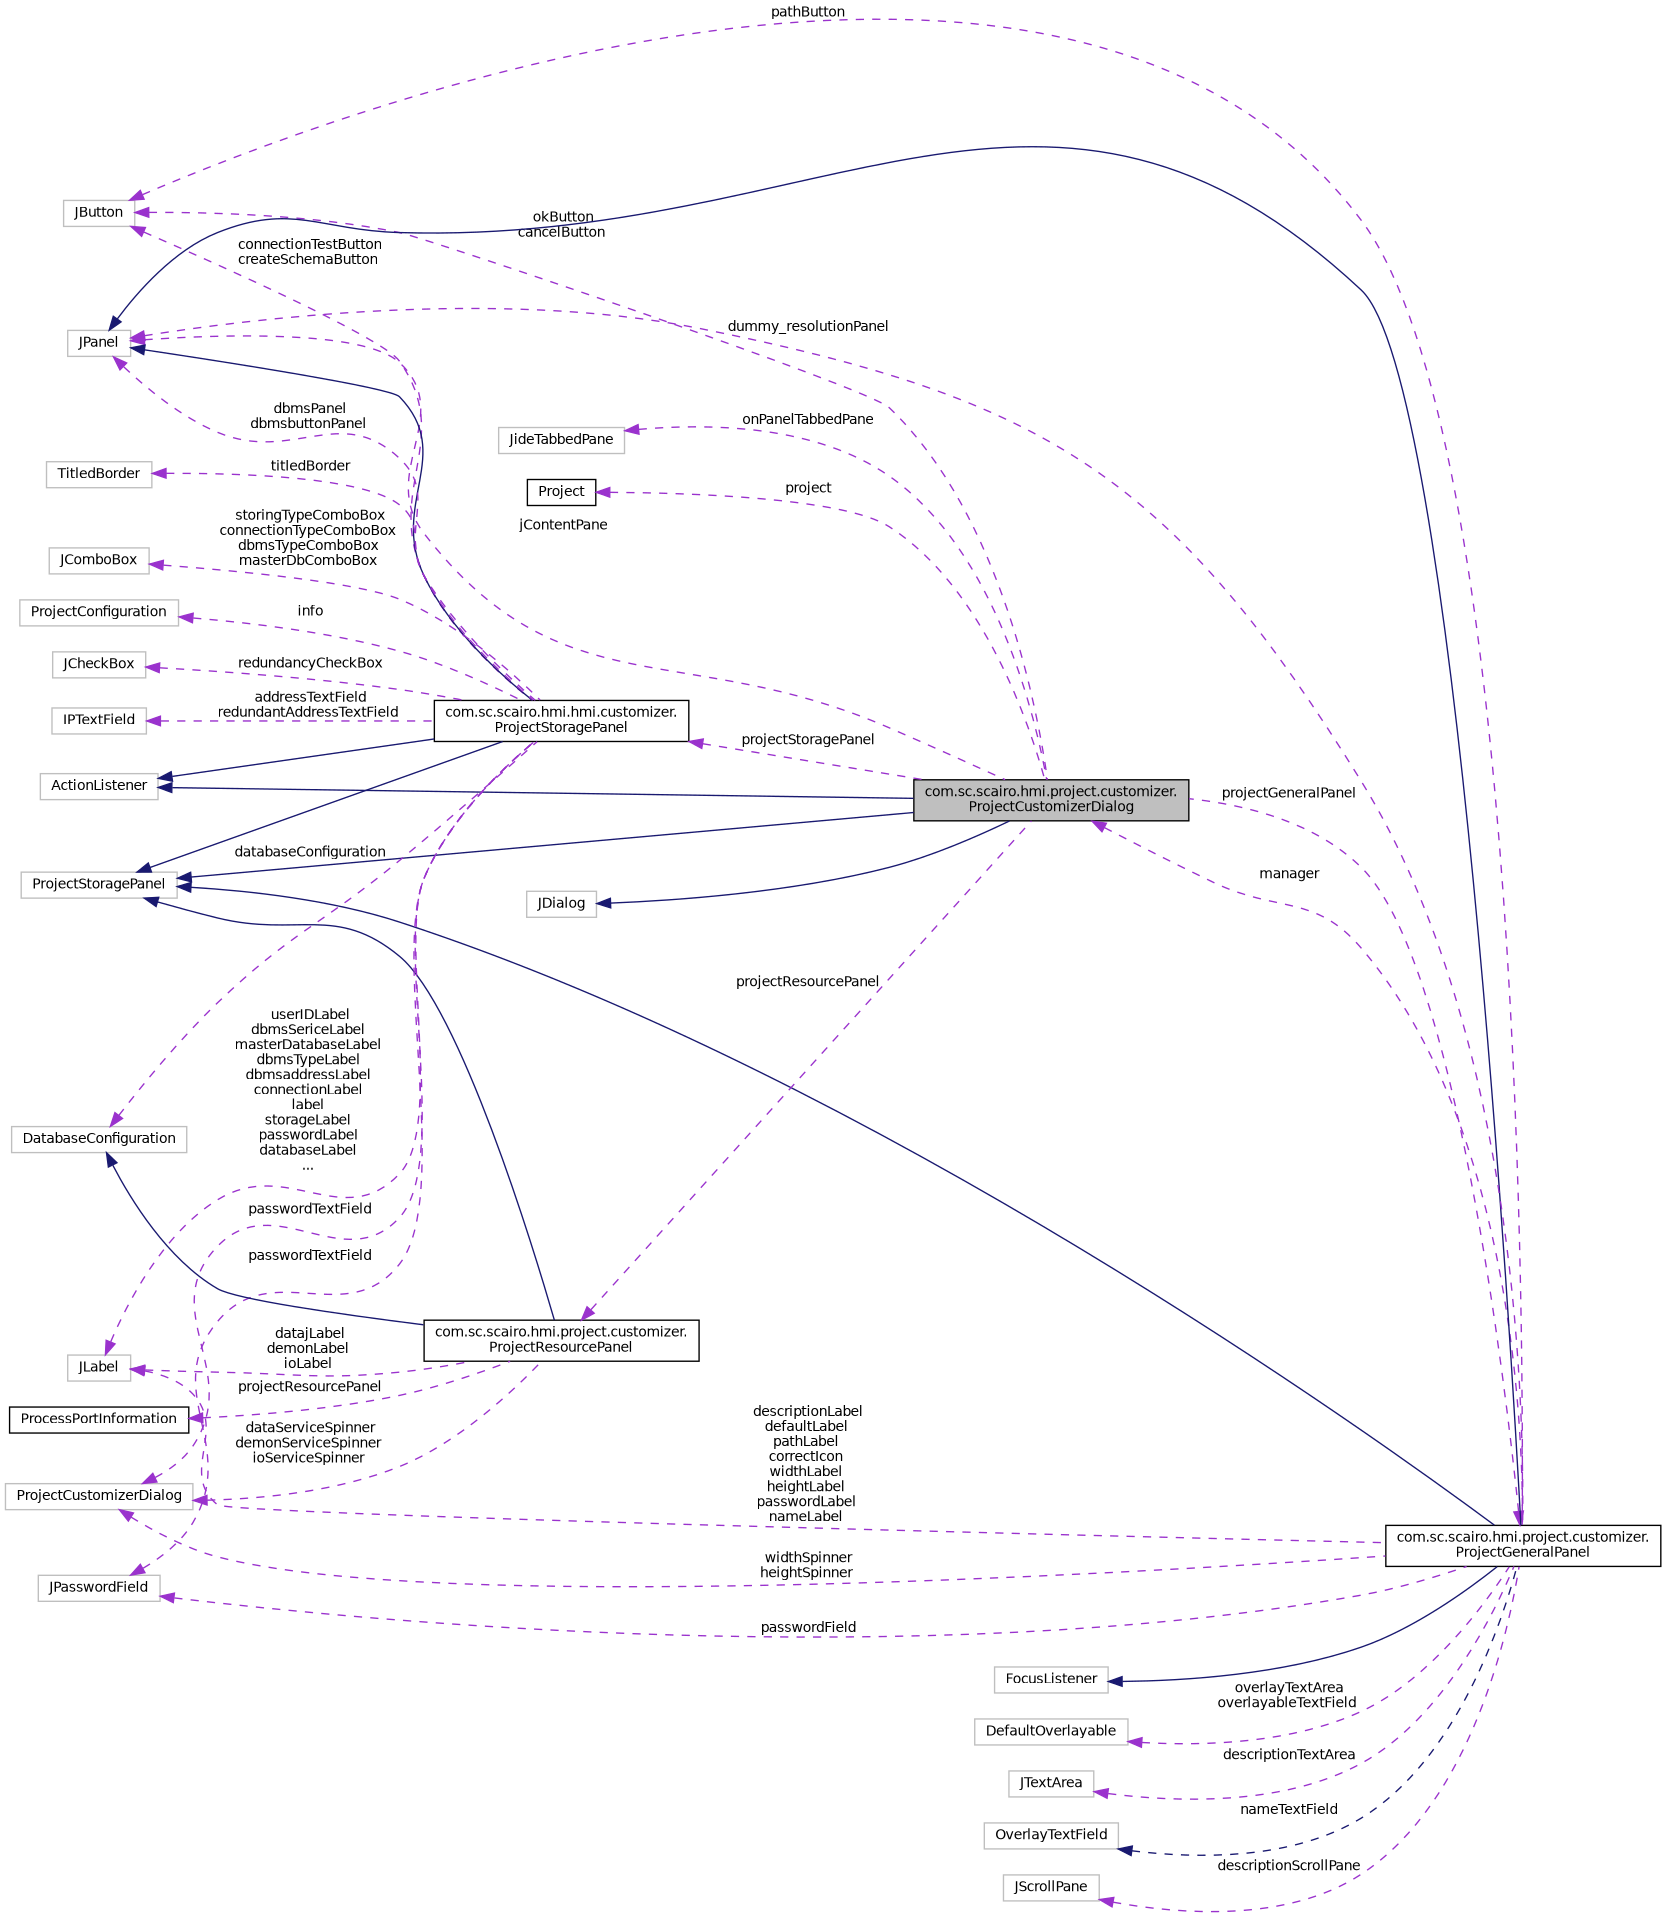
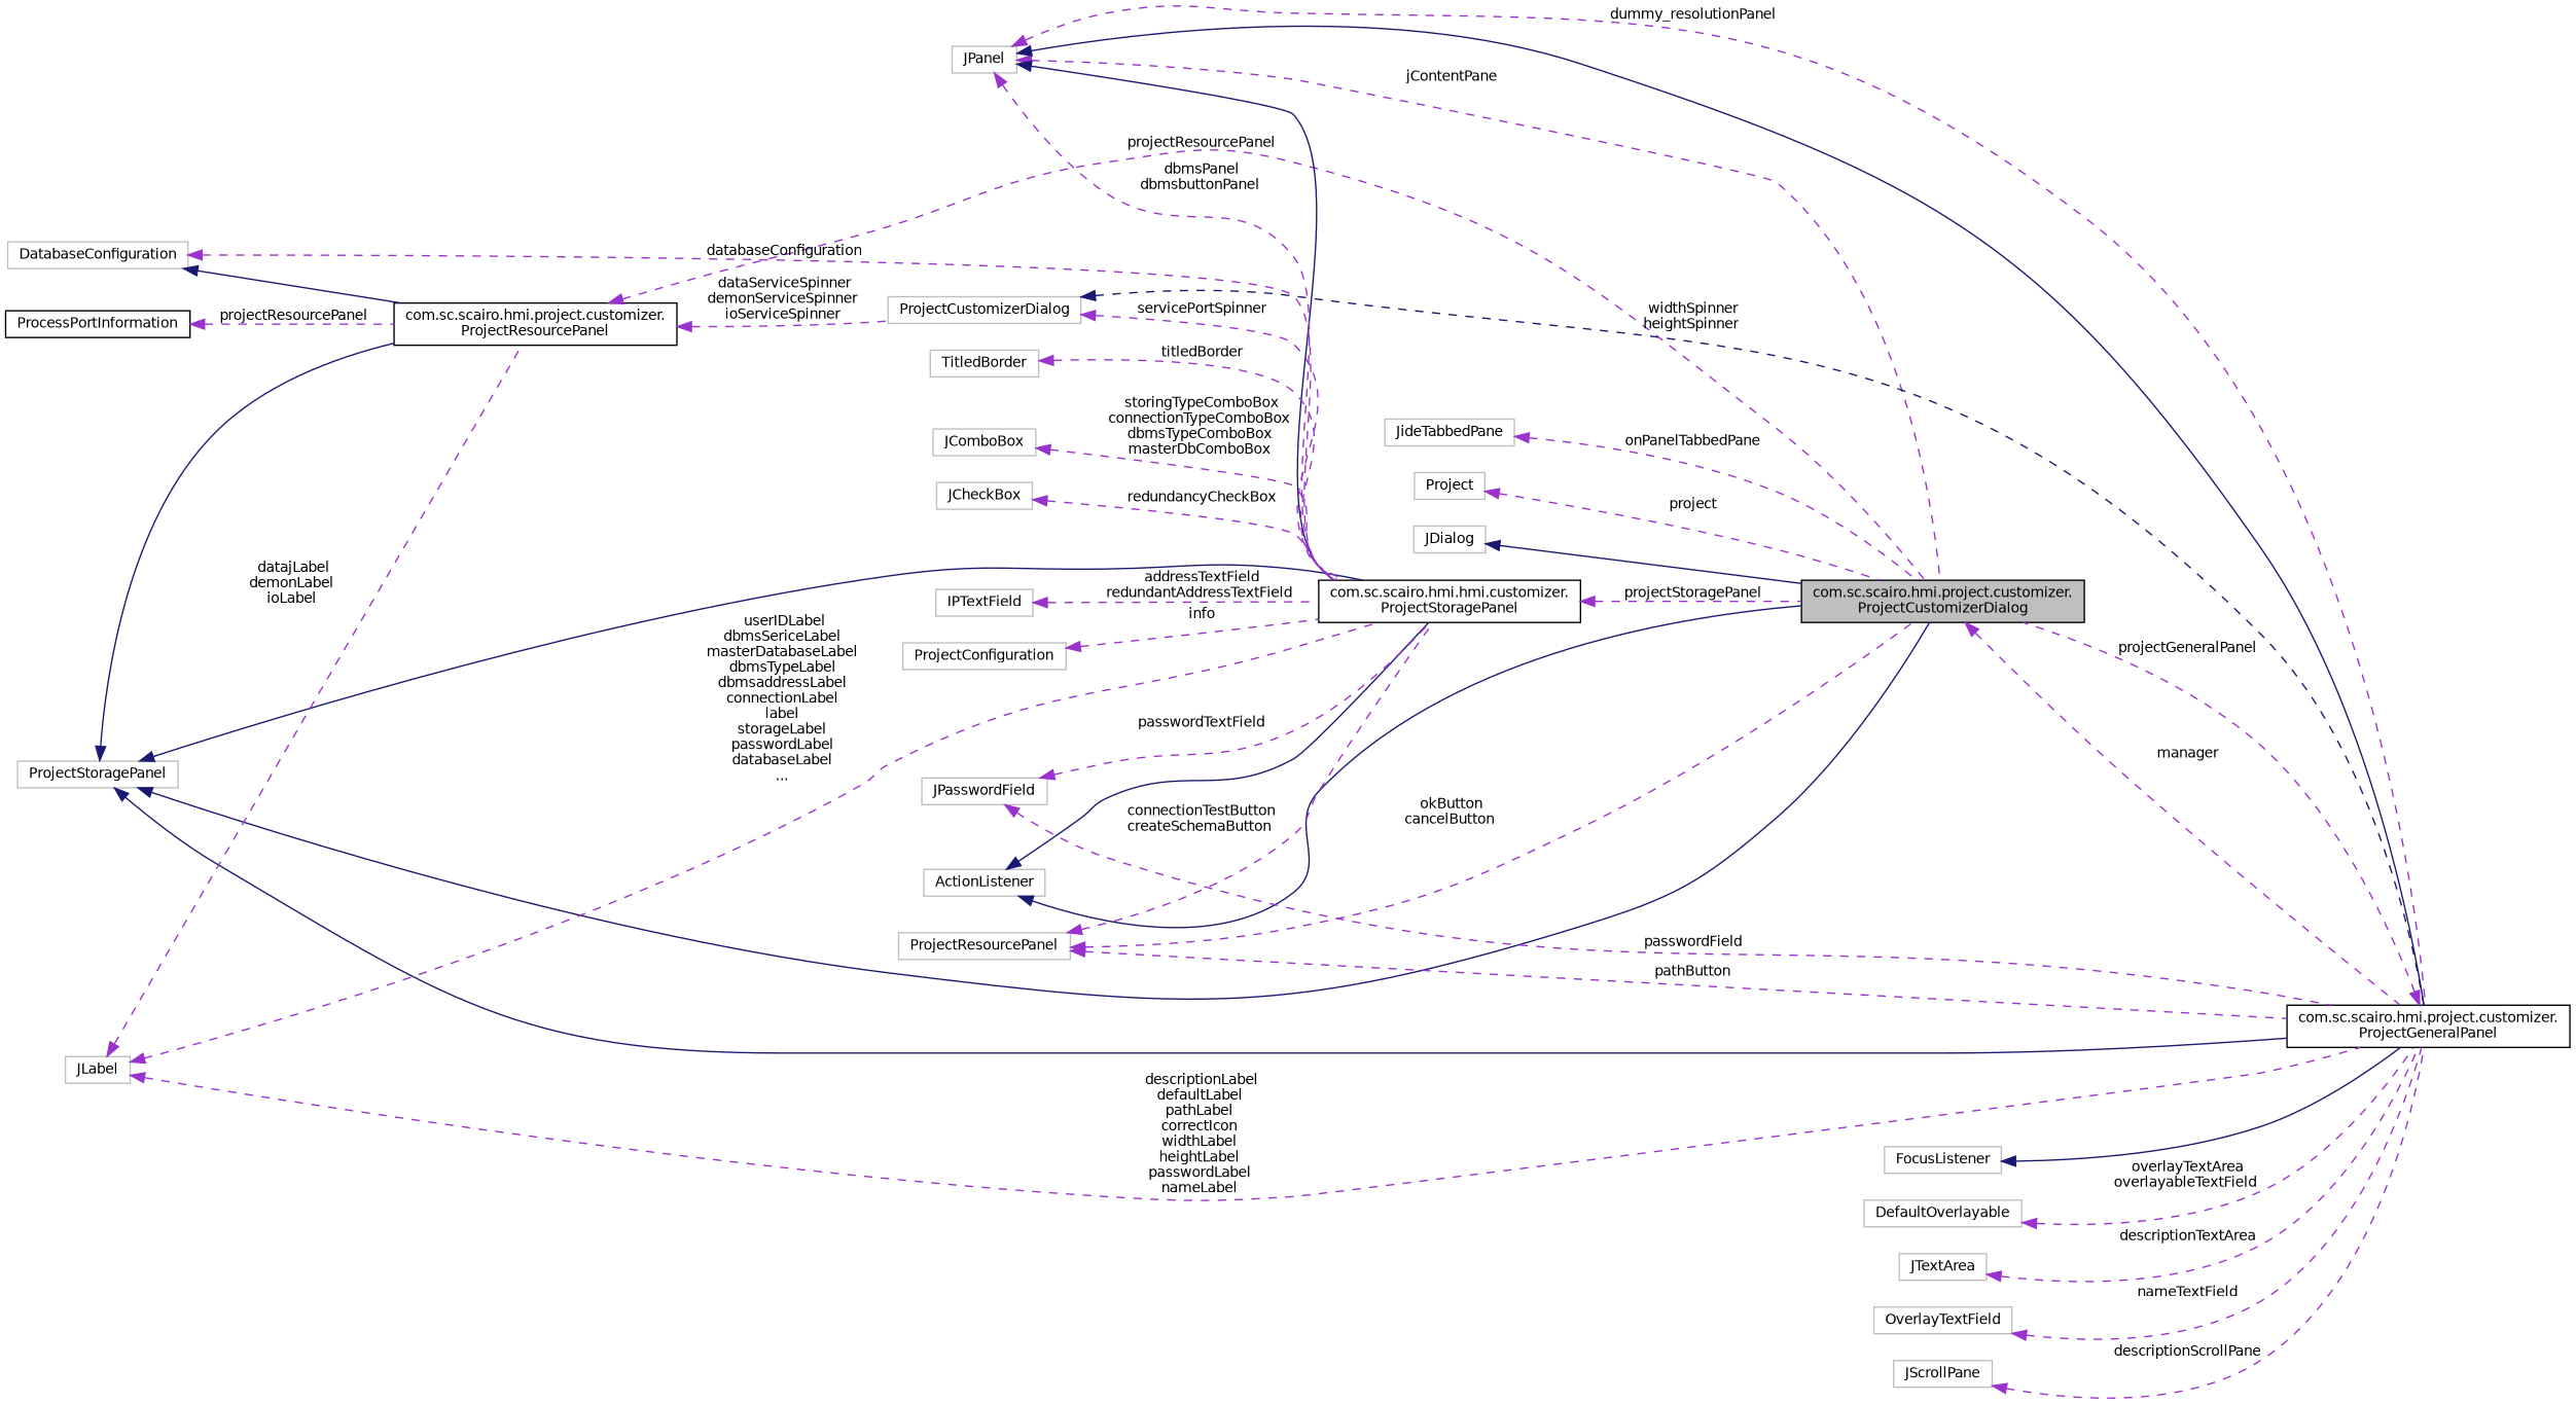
  digraph {
    rankdir=LR
    node [color=grey75 fillcolor=white fontname=Helvetica fontsize=10 shape=record style=filled]
    edge [color=darkorchid3 dir=back fontname=Helvetica fontsize=10 labelfontname=Helvetica labelfontsize=10 style=dashed]
    n1 [color=black fillcolor=grey75 fontcolor=black height=0.2 label="com.sc.scairo.hmi.project.customizer.\lProjectCustomizerDialog" width=0.4]
    n2 [color=black height=0.2 label="com.sc.scairo.hmi.project.customizer.\lProjectGeneralPanel" width=0.4]
    n3 [height=0.2 label=JDialog width=0.4]
    n4 [height=0.2 label=ActionListener width=0.4]
    n5 [color=black height=0.2 label="com.sc.scairo.hmi.hmi.customizer.\lProjectStoragePanel" width=0.4]
    n6 [height=0.2 label=ProjectStoragePanel width=0.4]
    n7 [color=black height=0.2 label="com.sc.scairo.hmi.project.customizer.\lProjectResourcePanel" width=0.4]
-   n8 [height=0.2 label=JButton width=0.4]
+   n8 [height=0.2 label=ProjectResourcePanel width=0.4]
    n9 [height=0.2 label=JPanel width=0.4]
    n10 [height=0.2 label=JCheckBox width=0.4]
    n11 [height=0.2 label=IPTextField width=0.4]
    n12 [height=0.2 label=ProjectCustomizerDialog width=0.4]
    n13 [height=0.2 label=JPasswordField width=0.4]
    n14 [height=0.2 label=TitledBorder width=0.4]
    n15 [height=0.2 label=JComboBox width=0.4]
    n16 [height=0.2 label=JLabel width=0.4]
    n17 [height=0.2 label=DatabaseConfiguration width=0.4]
    n18 [height=0.2 label=ProjectConfiguration width=0.4]
    n19 [height=0.2 label=FocusListener width=0.4]
    n20 [height=0.2 label=DefaultOverlayable width=0.4]
    n21 [height=0.2 label=JTextArea width=0.4]
    n22 [height=0.2 label=OverlayTextField width=0.4]
    n23 [height=0.2 label=JScrollPane width=0.4]
    n24 [height=0.2 label=JideTabbedPane width=0.4]
    n25 [color=black height=0.2 label=ProcessPortInformation width=0.4]
-   n26 [color=black height=0.2 label=Project width=0.4]
+   n26 [height=0.2 label=Project width=0.4]
    n1 -> n2 [label=" manager"]
    n2 -> n1 [label=" projectGeneralPanel"]
    n3 -> n1 [color=midnightblue style=solid]
    n4 -> n1 [color=midnightblue style=solid]
    n4 -> n5 [color=midnightblue style=solid]
    n5 -> n1 [label=" projectStoragePanel"]
    n6 -> n1 [color=midnightblue style=solid]
    n6 -> n2 [color=midnightblue style=solid]
    n6 -> n5 [color=midnightblue style=solid]
    n6 -> n7 [color=midnightblue style=solid]
    n7 -> n1 [label=" projectResourcePanel"]
    n8 -> n1 [label=" okButton\ncancelButton"]
    n8 -> n2 [label=" pathButton"]
    n8 -> n5 [label=" connectionTestButton\ncreateSchemaButton"]
    n9 -> n1 [label=" jContentPane"]
    n9 -> n2 [color=midnightblue style=solid]
    n9 -> n2 [label=" dummy_resolutionPanel"]
    n9 -> n5 [color=midnightblue style=solid]
    n9 -> n5 [label=" dbmsPanel\ndbmsbuttonPanel"]
    n10 -> n5 [label=" redundancyCheckBox"]
    n11 -> n5 [label=" addressTextField\nredundantAddressTextField"]
-   n12 -> n2 [label=" widthSpinner\nheightSpinner"]
-   n12 -> n5 [label=" passwordTextField"]
-   n12 -> n7 [label=" dataServiceSpinner\ndemonServiceSpinner\nioServiceSpinner"]
+   n12 -> n2 [color=midnightblue label=" widthSpinner\nheightSpinner"]
+   n12 -> n5 [label=" servicePortSpinner"]
+   n7 -> n12 [label=" dataServiceSpinner\ndemonServiceSpinner\nioServiceSpinner"]
    n13 -> n2 [label=" passwordField"]
    n13 -> n5 [label=" passwordTextField"]
    n14 -> n5 [label=" titledBorder"]
    n15 -> n5 [label=" storingTypeComboBox\nconnectionTypeComboBox\ndbmsTypeComboBox\nmasterDbComboBox"]
    n16 -> n2 [label=" descriptionLabel\ndefaultLabel\npathLabel\ncorrectIcon\nwidthLabel\nheightLabel\npasswordLabel\nnameLabel"]
    n16 -> n5 [label=" userIDLabel\ndbmsSericeLabel\nmasterDatabaseLabel\ndbmsTypeLabel\ndbmsaddressLabel\nconnectionLabel\nlabel\nstorageLabel\npasswordLabel\ndatabaseLabel\n..."]
    n16 -> n7 [label=" datajLabel\ndemonLabel\nioLabel"]
    n17 -> n5 [label=" databaseConfiguration"]
    n17 -> n7 [color=midnightblue style=solid]
    n18 -> n5 [label=" info"]
    n19 -> n2 [color=midnightblue style=solid]
    n20 -> n2 [label=" overlayTextArea\noverlayableTextField"]
    n21 -> n2 [label=" descriptionTextArea"]
-   n22 -> n2 [color=midnightblue label=" nameTextField"]
+   n22 -> n2 [label=" nameTextField"]
    n23 -> n2 [label=" descriptionScrollPane"]
    n24 -> n1 [label=" onPanelTabbedPane"]
    n25 -> n7 [label=" projectResourcePanel"]
    n26 -> n1 [label=" project"]
  }
